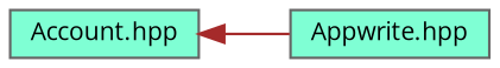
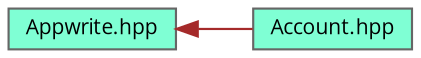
  digraph {
    rankdir=LR
    fontname="Open Sans"
    node [fillcolor=aquamarine fontname="Open Sans" fontsize=10 shape=box style=filled]
    n1 [color=gray40 fontcolor=black height=0.2 label="Account.hpp" width=0.4]
    n2 [color=grey40 height=0.2 label="Appwrite.hpp" width=0.4]
-   n1 -> n2 [color=brown dir=back fontname="Open Sans" fontsize=10 labelfontname=Helvetica labelfontsize=10 style=solid]
+   n2 -> n1 [color=brown dir=back fontname="Open Sans" fontsize=10 labelfontname=Helvetica labelfontsize=10 style=solid]
  }
